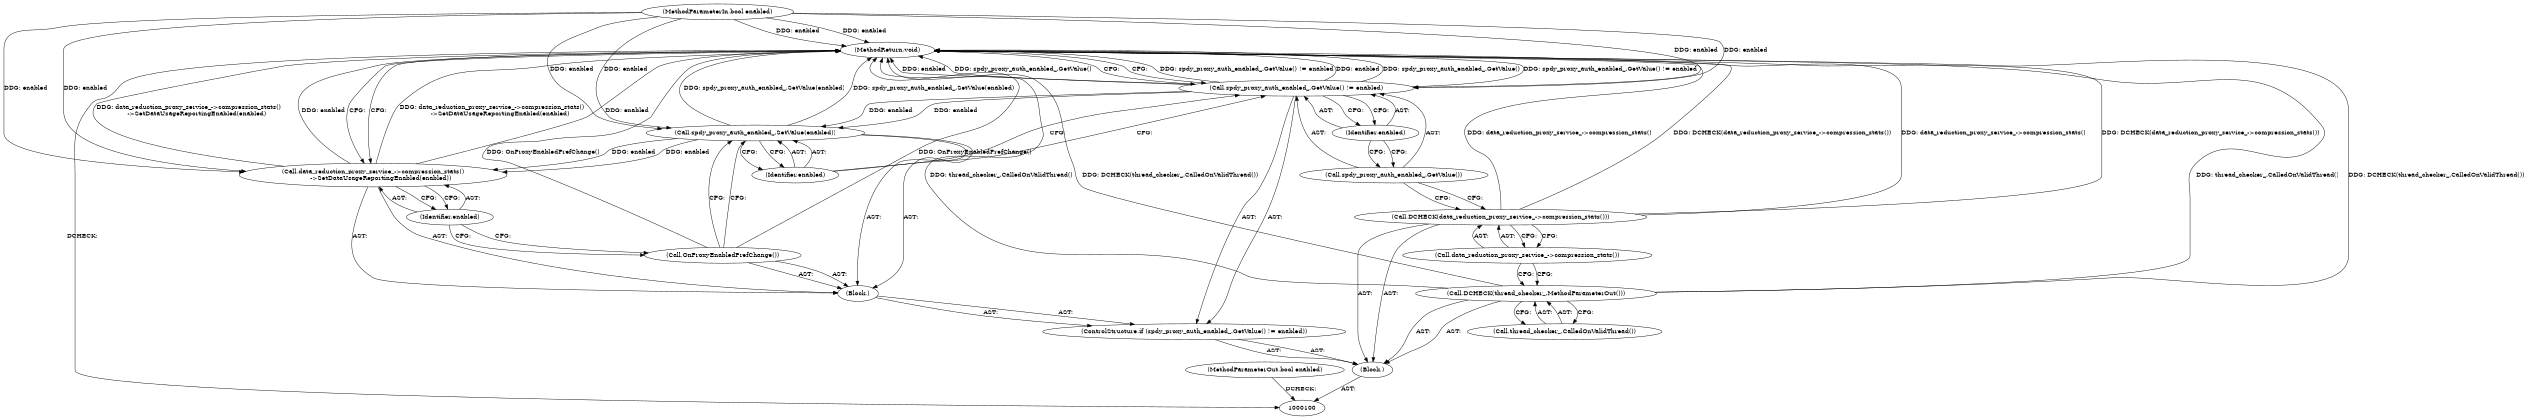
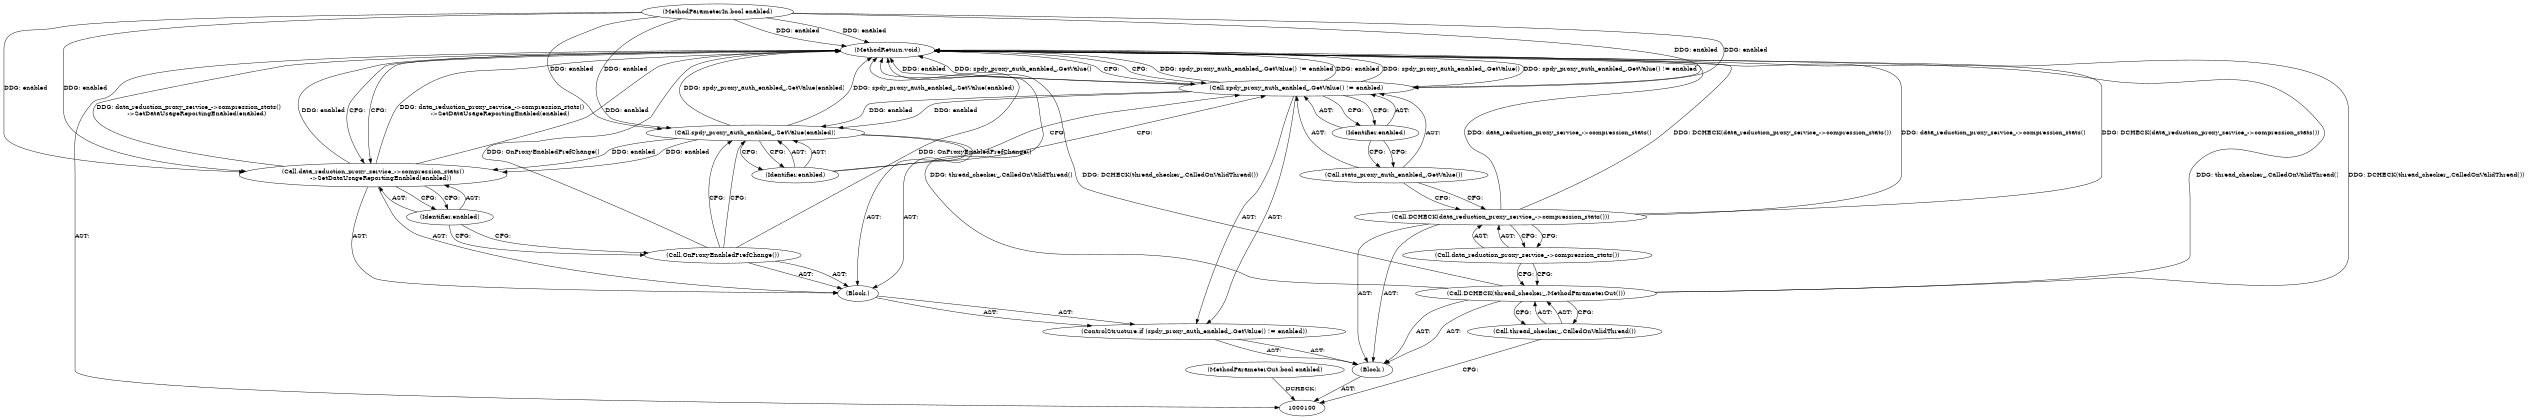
  digraph {
    n1 [label="(MethodReturn,void)"]
    n2 [label="(Call,spdy_proxy_auth_enabled_.GetValue() != enabled)"]
    n3 [label="(Call,data_reduction_proxy_service_->compression_stats()\n        ->SetDataUsageReportingEnabled(enabled))"]
    1000100
    n5 [label="(Call,spdy_proxy_auth_enabled_.SetValue(enabled))"]
    n6 [label="(ControlStructure,if (spdy_proxy_auth_enabled_.GetValue() != enabled))"]
    n7 [label="(Identifier,enabled)"]
    n8 [label="(Block,)"]
    n9 [label="(Identifier,enabled)"]
    n10 [label="(MethodParameterIn,bool enabled)"]
    n11 [label="(Identifier,enabled)"]
    n12 [label="(MethodParameterOut,bool enabled)"]
    n13 [label="(Block,)"]
    n14 [label="(Call,thread_checker_.CalledOnValidThread())"]
    n15 [label="(Call,DCHECK(thread_checker_.MethodParameterOut()))"]
    n16 [label="(Call,data_reduction_proxy_service_->compression_stats())"]
    n17 [label="(Call,DCHECK(data_reduction_proxy_service_->compression_stats()))"]
-   n18 [label="(Call,spdy_proxy_auth_enabled_.GetValue())"]
+   n18 [label="(Call,stats_proxy_auth_enabled_.GetValue())"]
    n19 [label="(Call,OnProxyEnabledPrefChange())"]
    n1 -> n2 [label="CFG: "]
    n1 -> n2 [label="CFG: "]
    n1 -> n3 [label="CFG: "]
    n1 -> n3 [label="CFG: "]
-   n1 -> 1000100 [label="DCHECK: "]
+   n1 -> 1000100 [label="AST: "]
    n2 -> n1 [label="DDG: spdy_proxy_auth_enabled_.GetValue() != enabled"]
    n2 -> n1 [label="DDG: enabled"]
    n2 -> n1 [label="DDG: spdy_proxy_auth_enabled_.GetValue()"]
    n2 -> n1 [label="DDG: spdy_proxy_auth_enabled_.GetValue() != enabled"]
    n2 -> n1 [label="DDG: enabled"]
    n2 -> n1 [label="DDG: spdy_proxy_auth_enabled_.GetValue()"]
    n2 -> n5 [label="DDG: enabled"]
    n2 -> n5 [label="DDG: enabled"]
    n2 -> n6 [label="AST: "]
    n2 -> n6 [label="AST: "]
    n2 -> n7 [label="CFG: "]
    n2 -> n7 [label="CFG: "]
    n3 -> n1 [label="DDG: data_reduction_proxy_service_->compression_stats()\n        ->SetDataUsageReportingEnabled(enabled)"]
    n3 -> n1 [label="DDG: enabled"]
    n3 -> n1 [label="DDG: data_reduction_proxy_service_->compression_stats()\n        ->SetDataUsageReportingEnabled(enabled)"]
    n3 -> n1 [label="DDG: enabled"]
    n3 -> n8 [label="AST: "]
    n3 -> n8 [label="AST: "]
    n3 -> n9 [label="CFG: "]
    n3 -> n9 [label="CFG: "]
    n5 -> n1 [label="DDG: spdy_proxy_auth_enabled_.SetValue(enabled)"]
    n5 -> n1 [label="DDG: spdy_proxy_auth_enabled_.SetValue(enabled)"]
    n5 -> n3 [label="DDG: enabled"]
    n5 -> n3 [label="DDG: enabled"]
    n5 -> n8 [label="AST: "]
    n5 -> n8 [label="AST: "]
    n5 -> n11 [label="CFG: "]
    n5 -> n11 [label="CFG: "]
    n6 -> n13 [label="AST: "]
    n6 -> n13 [label="AST: "]
    n7 -> n2 [label="AST: "]
    n7 -> n2 [label="AST: "]
    n7 -> n18 [label="CFG: "]
    n7 -> n18 [label="CFG: "]
    n8 -> n6 [label="AST: "]
    n8 -> n6 [label="AST: "]
    n9 -> n3 [label="AST: "]
    n9 -> n3 [label="AST: "]
    n9 -> n19 [label="CFG: "]
    n9 -> n19 [label="CFG: "]
    n10 -> n1 [label="DDG: enabled"]
    n10 -> n1 [label="DDG: enabled"]
    n10 -> n2 [label="DDG: enabled"]
    n10 -> n2 [label="DDG: enabled"]
    n10 -> n3 [label="DDG: enabled"]
    n10 -> n3 [label="DDG: enabled"]
    n10 -> n5 [label="DDG: enabled"]
    n10 -> n5 [label="DDG: enabled"]
    n11 -> n2 [label="CFG: "]
    n11 -> n2 [label="CFG: "]
    n11 -> n5 [label="AST: "]
    n11 -> n5 [label="AST: "]
    n12 -> 1000100 [label="DCHECK: "]
    n13 -> 1000100 [label="AST: "]
+   n14 -> 1000100 [label="CFG: "]
    n14 -> n15 [label="AST: "]
    n14 -> n15 [label="AST: "]
    n15 -> n1 [label="DDG: thread_checker_.CalledOnValidThread()"]
    n15 -> n1 [label="DDG: DCHECK(thread_checker_.CalledOnValidThread())"]
    n15 -> n1 [label="DDG: thread_checker_.CalledOnValidThread()"]
    n15 -> n1 [label="DDG: DCHECK(thread_checker_.CalledOnValidThread())"]
    n15 -> n13 [label="AST: "]
    n15 -> n13 [label="AST: "]
    n15 -> n14 [label="CFG: "]
    n15 -> n14 [label="CFG: "]
    n16 -> n15 [label="CFG: "]
    n16 -> n15 [label="CFG: "]
    n16 -> n17 [label="AST: "]
    n16 -> n17 [label="AST: "]
    n17 -> n1 [label="DDG: DCHECK(data_reduction_proxy_service_->compression_stats())"]
    n17 -> n1 [label="DDG: data_reduction_proxy_service_->compression_stats()"]
    n17 -> n1 [label="DDG: DCHECK(data_reduction_proxy_service_->compression_stats())"]
    n17 -> n1 [label="DDG: data_reduction_proxy_service_->compression_stats()"]
    n17 -> n13 [label="AST: "]
    n17 -> n13 [label="AST: "]
    n17 -> n16 [label="CFG: "]
    n17 -> n16 [label="CFG: "]
    n18 -> n2 [label="AST: "]
    n18 -> n2 [label="AST: "]
    n18 -> n17 [label="CFG: "]
    n18 -> n17 [label="CFG: "]
    n19 -> n1 [label="DDG: OnProxyEnabledPrefChange()"]
    n19 -> n1 [label="DDG: OnProxyEnabledPrefChange()"]
    n19 -> n5 [label="CFG: "]
    n19 -> n5 [label="CFG: "]
    n19 -> n8 [label="AST: "]
    n19 -> n8 [label="AST: "]
  }
